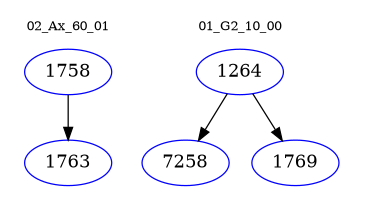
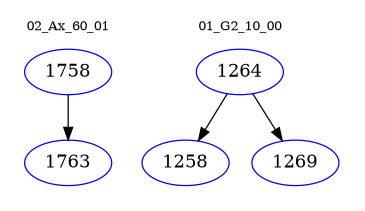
  digraph {
    node [color=blue]
    edge [color=black]
    n1 [label=1758]
    n2 [label=1763]
    n3 [label=1264]
-   n4 [label=7258]
-   n5 [label=1769]
+   n4 [label=1258]
+   n5 [label=1269]
    subgraph cluster_1 {
      color=white
      fontsize=10
      label="02_Ax_60_01"
      n1
      n2
    }
    subgraph cluster_2 {
      color=white
      fontsize=10
      label="01_G2_10_00"
      n3
      n4
      n5
    }
    n1 -> n2
    n3 -> n4
    n3 -> n5
  }
